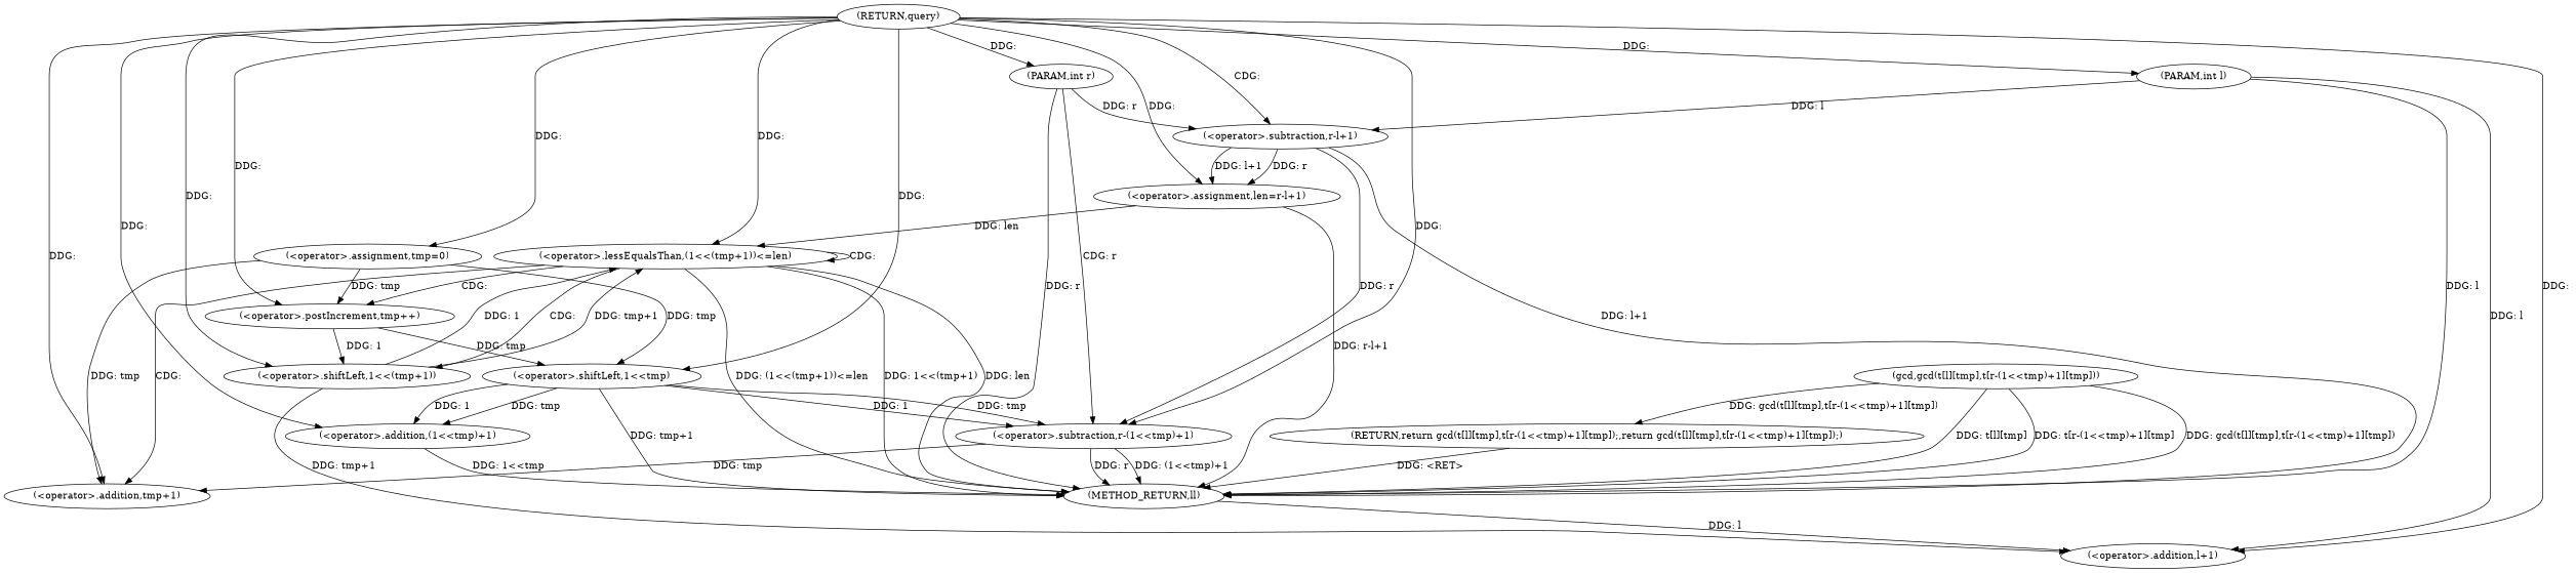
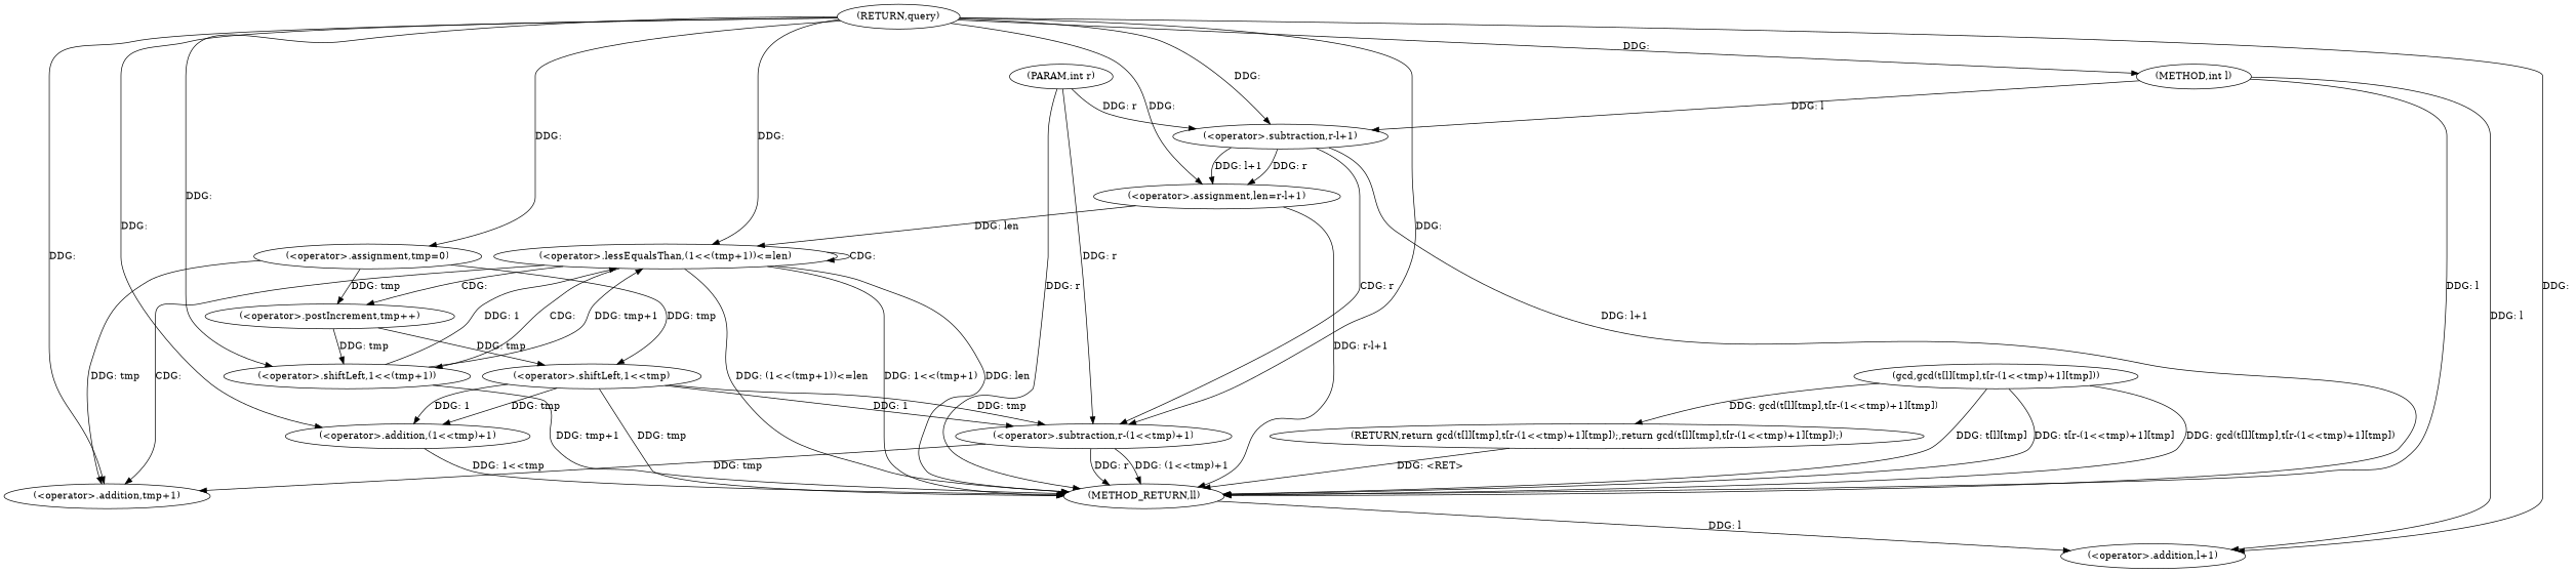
  digraph {
    n1 [label="(RETURN,query)"]
-   n2 [label="(PARAM,int l)"]
+   n2 [label="(METHOD,int l)"]
    n3 [label="(PARAM,int r)"]
    n4 [label="(<operator>.assignment,len=r-l+1)"]
    n5 [label="(<operator>.assignment,tmp=0)"]
    n6 [label="(<operator>.lessEqualsThan,(1<<(tmp+1))<=len)"]
    n7 [label="(<operator>.postIncrement,tmp++)"]
    n8 [label="(<operator>.subtraction,r-l+1)"]
    n9 [label="(<operator>.addition,l+1)"]
    n10 [label="(<operator>.shiftLeft,1<<(tmp+1))"]
    n11 [label="(<operator>.addition,tmp+1)"]
    n12 [label="(<operator>.subtraction,r-(1<<tmp)+1)"]
    n13 [label="(<operator>.addition,(1<<tmp)+1)"]
    n14 [label="(<operator>.shiftLeft,1<<tmp)"]
    n15 [label="(METHOD_RETURN,ll)"]
    n16 [label="(RETURN,return gcd(t[l][tmp],t[r-(1<<tmp)+1][tmp]);,return gcd(t[l][tmp],t[r-(1<<tmp)+1][tmp]);)"]
    n17 [label="(gcd,gcd(t[l][tmp],t[r-(1<<tmp)+1][tmp]))"]
    n1 -> n2 [label="DDG: "]
-   n1 -> n3 [label="DDG: "]
    n1 -> n4 [label="DDG: "]
    n1 -> n5 [label="DDG: "]
    n1 -> n6 [label="DDG: "]
-   n1 -> n7 [label="DDG: "]
-   n1 -> n8 [label="CDG: "]
+   n1 -> n8 [label="DDG: "]
    n1 -> n9 [label="DDG: "]
    n1 -> n10 [label="DDG: "]
    n1 -> n11 [label="DDG: "]
    n1 -> n12 [label="DDG: "]
    n1 -> n13 [label="DDG: "]
-   n1 -> n14 [label="DDG: "]
    n2 -> n8 [label="DDG: l"]
    n2 -> n9 [label="DDG: l"]
    n2 -> n15 [label="DDG: l"]
    n3 -> n8 [label="DDG: r"]
-   n3 -> n12 [label="CDG: r"]
+   n3 -> n12 [label="DDG: r"]
    n3 -> n15 [label="DDG: r"]
    n4 -> n6 [label="DDG: len"]
    n4 -> n15 [label="DDG: r-l+1"]
    n5 -> n7 [label="DDG: tmp"]
    n5 -> n11 [label="DDG: tmp"]
    n5 -> n14 [label="DDG: tmp"]
    n6 -> n6 [label="CDG: "]
    n6 -> n7 [label="CDG: "]
    n6 -> n10 [label="CDG: "]
    n6 -> n11 [label="CDG: "]
    n6 -> n15 [label="DDG: 1<<(tmp+1)"]
    n6 -> n15 [label="DDG: len"]
    n6 -> n15 [label="DDG: (1<<(tmp+1))<=len"]
-   n7 -> n10 [label="DDG: 1"]
+   n7 -> n10 [label="DDG: tmp"]
    n7 -> n14 [label="DDG: tmp"]
    n8 -> n4 [label="DDG: r"]
    n8 -> n4 [label="DDG: l+1"]
-   n8 -> n12 [label="DDG: r"]
+   n8 -> n12 [label="CDG: r"]
    n8 -> n15 [label="DDG: l+1"]
    n10 -> n6 [label="DDG: tmp+1"]
    n10 -> n6 [label="DDG: 1"]
-   n10 -> n9 [label="DDG: tmp+1"]
+   n10 -> n15 [label="DDG: tmp+1"]
    n12 -> n11 [label="DDG: tmp"]
    n12 -> n15 [label="DDG: r"]
    n12 -> n15 [label="DDG: (1<<tmp)+1"]
    n13 -> n15 [label="DDG: 1<<tmp"]
    n14 -> n12 [label="DDG: 1"]
    n14 -> n12 [label="DDG: tmp"]
    n14 -> n13 [label="DDG: 1"]
    n14 -> n13 [label="DDG: tmp"]
-   n14 -> n15 [label="DDG: tmp+1"]
+   n14 -> n15 [label="DDG: tmp"]
    n15 -> n9 [label="DDG: l"]
    n16 -> n15 [label="DDG: <RET>"]
    n17 -> n15 [label="DDG: t[l][tmp]"]
    n17 -> n15 [label="DDG: t[r-(1<<tmp)+1][tmp]"]
    n17 -> n15 [label="DDG: gcd(t[l][tmp],t[r-(1<<tmp)+1][tmp])"]
    n17 -> n16 [label="DDG: gcd(t[l][tmp],t[r-(1<<tmp)+1][tmp])"]
  }
